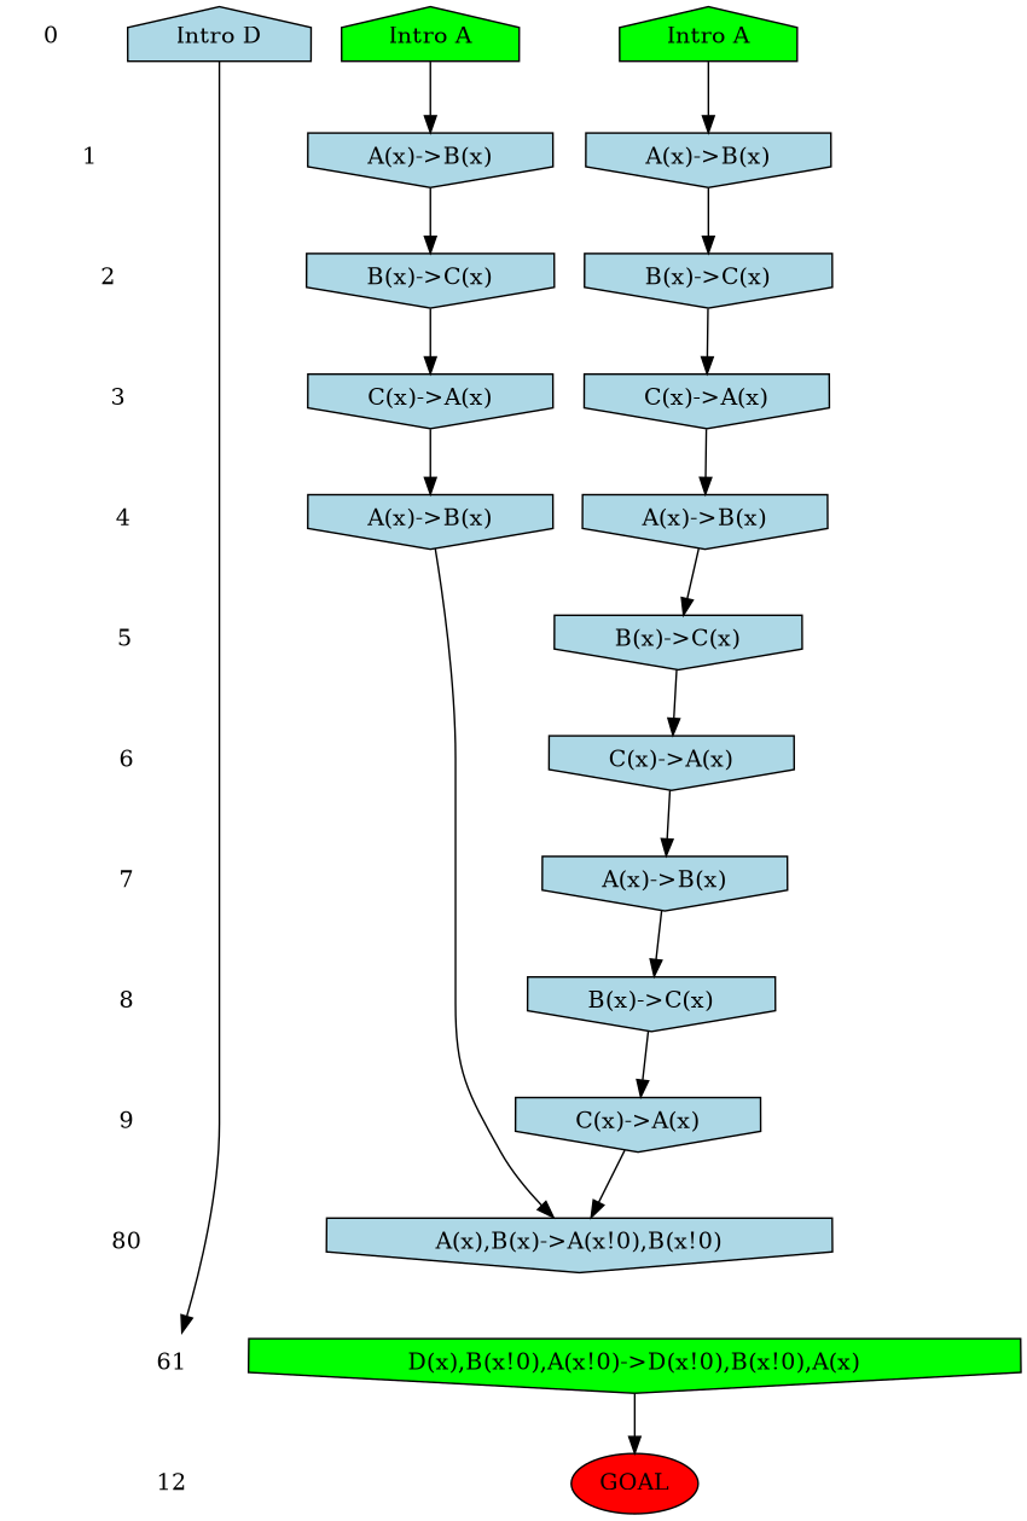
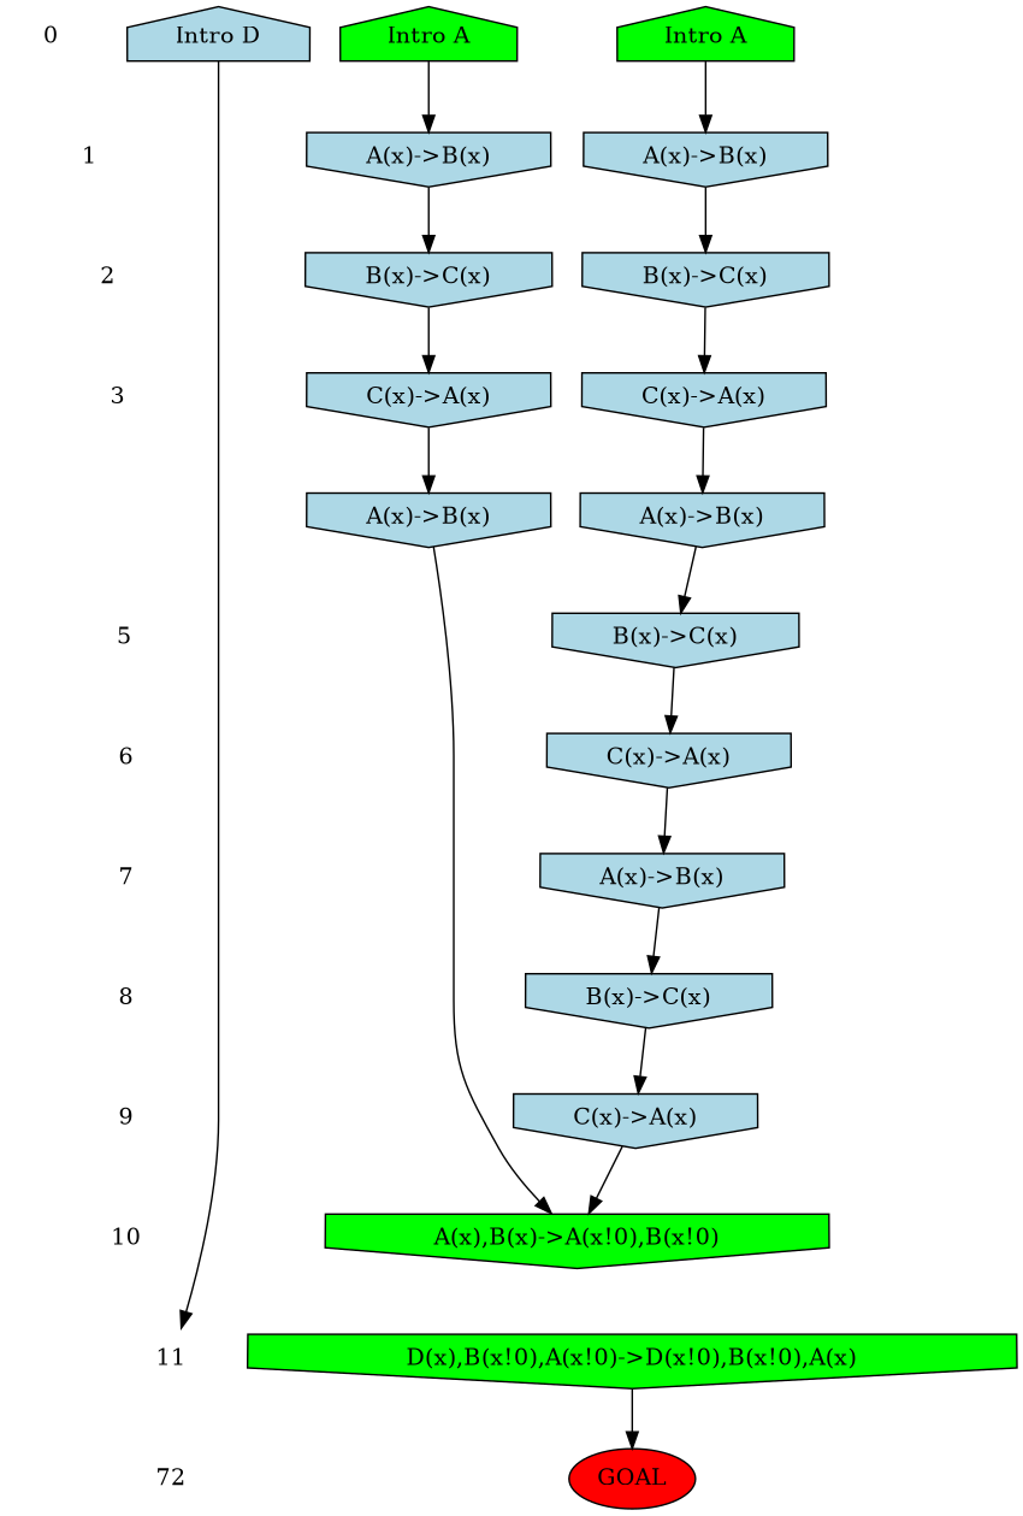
  digraph {
    ranksep=.5
    node [shape=invhouse fillcolor=lightblue style=filled]
    0 [shape=plaintext fillcolor="" style=""]
    n2 [fillcolor=green label="Intro A" shape=house]
    n3 [fillcolor=green label="Intro A" shape=house]
    n4 [label="Intro D" shape=house]
    1 [shape=plaintext fillcolor="" style=""]
    n6 [label="A(x)->B(x)"]
    n7 [label="A(x)->B(x)"]
    2 [shape=plaintext fillcolor="" style=""]
    n9 [label="B(x)->C(x)"]
    n10 [label="B(x)->C(x)"]
    3 [shape=plaintext fillcolor="" style=""]
    n12 [label="C(x)->A(x)"]
    n13 [label="C(x)->A(x)"]
-   4 [shape=plaintext fillcolor="" style=""]
    n15 [label="A(x)->B(x)"]
    n16 [label="A(x)->B(x)"]
    5 [shape=plaintext fillcolor="" style=""]
    n18 [label="B(x)->C(x)"]
    6 [shape=plaintext fillcolor="" style=""]
    n20 [label="C(x)->A(x)"]
    7 [shape=plaintext fillcolor="" style=""]
    n22 [label="A(x)->B(x)"]
    8 [shape=plaintext fillcolor="" style=""]
    n24 [label="B(x)->C(x)"]
    9 [shape=plaintext fillcolor="" style=""]
    n26 [label="C(x)->A(x)"]
-   10 [shape=plaintext label=80 fillcolor="" style=""]
-   n28 [label="A(x),B(x)->A(x!0),B(x!0)"]
-   11 [shape=plaintext label=61 fillcolor="" style=""]
+   10 [shape=plaintext fillcolor="" style=""]
+   n28 [fillcolor=green label="A(x),B(x)->A(x!0),B(x!0)"]
+   11 [shape=plaintext fillcolor="" style=""]
    n30 [fillcolor=green label="D(x),B(x!0),A(x!0)->D(x!0),B(x!0),A(x)"]
-   12 [shape=plaintext fillcolor="" style=""]
+   12 [shape=plaintext label=72 fillcolor="" style=""]
    n32 [fillcolor=red label=GOAL shape=""]
    subgraph sub_1 {
      rank=same
      0
      n2
      n3
      n4
    }
    subgraph sub_2 {
      rank=same
      1
      n6
      n7
    }
    subgraph sub_3 {
      rank=same
      2
      n9
      n10
    }
    subgraph sub_4 {
      rank=same
      3
      n12
      n13
    }
    subgraph sub_5 {
      rank=same
-     4
      n15
      n16
    }
    subgraph sub_6 {
      rank=same
      5
      n18
    }
    subgraph sub_7 {
      rank=same
      6
      n20
    }
    subgraph sub_8 {
      rank=same
      7
      n22
    }
    subgraph sub_9 {
      rank=same
      8
      n24
    }
    subgraph sub_10 {
      rank=same
      9
      n26
    }
    subgraph sub_11 {
      rank=same
      10
      n28
    }
    subgraph sub_12 {
      rank=same
      11
      n30
    }
    subgraph sub_13 {
      rank=same
      12
      n32
    }
    0 -> 1 [style=invis]
    n2 -> n7
    n3 -> n6
    n4 -> 11
    1 -> 2 [style=invis]
    n6 -> n9
    n7 -> n10
    2 -> 3 [style=invis]
    n9 -> n12
    n10 -> n13
-   3 -> 4 [style=invis]
    n12 -> n15
    n13 -> n16
-   4 -> 5 [style=invis]
    n15 -> n18
    n16 -> n28
    5 -> 6 [style=invis]
    n18 -> n20
    6 -> 7 [style=invis]
    n20 -> n22
    7 -> 8 [style=invis]
    n22 -> n24
    8 -> 9 [style=invis]
    n24 -> n26
    9 -> 10 [style=invis]
    n26 -> n28
    10 -> 11 [style=invis]
    11 -> 12 [style=invis]
    n30 -> n32
  }
